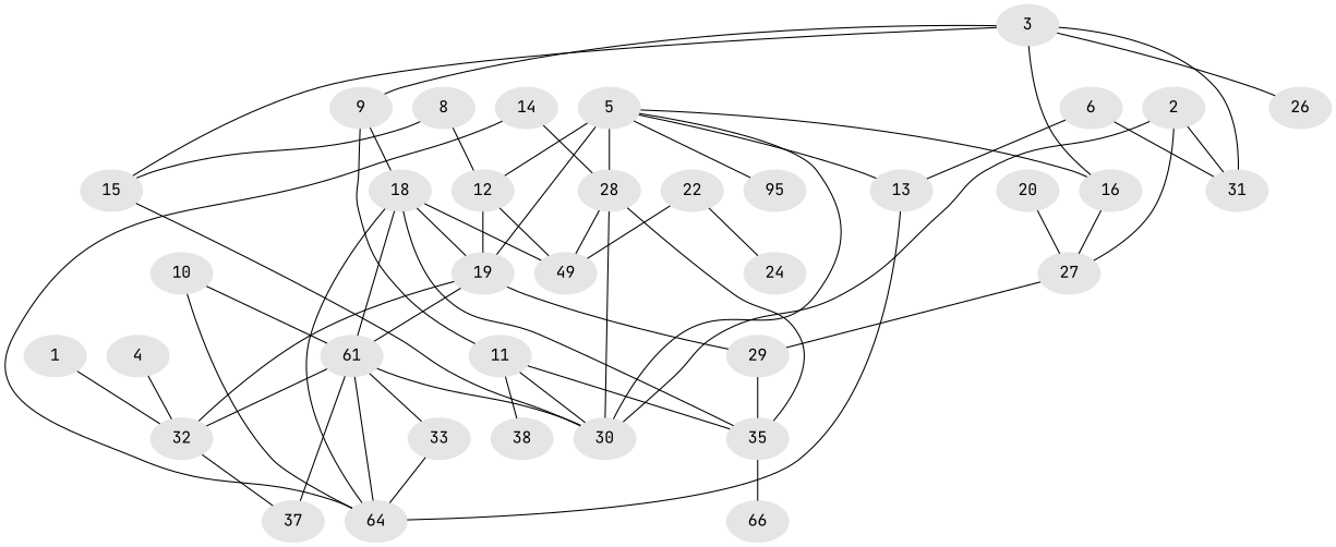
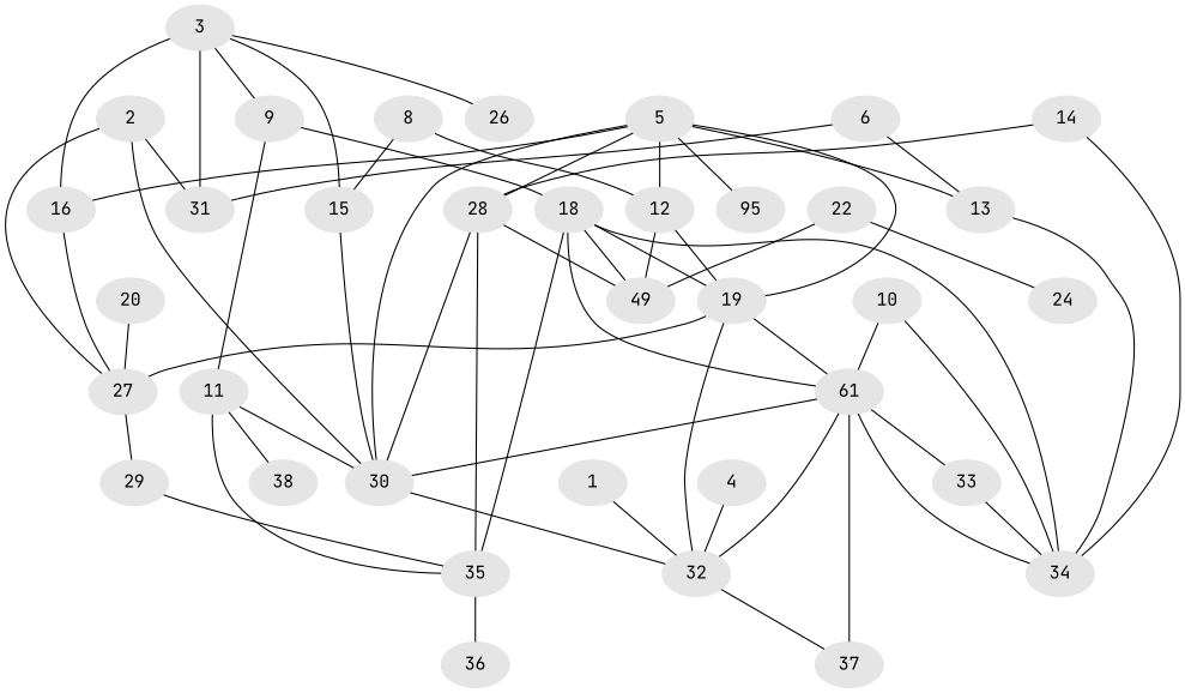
  graph {
    fontname="JetBrains Mono"
    node [color=gray90 fontname="JetBrains Mono" style=filled]
    edge [fontname="JetBrains Mono" weight=1.0]
    1
    32
    37
    2
    27
    30
    31
    29
    3
    9
    15
    16
    26
    11
    18
    4
    5
    12
    13
    19
    n21 [label=95]
    28
    n23 [label=49]
-   34 [label=64]
+   34
    n25 [label=61]
    35
    6
    8
    38
    10
    33
-   36 [label=66]
+   36
    14
    20
    22
    24
    1 -- 32
    32 -- 37
    2 -- 27
    2 -- 30
    2 -- 31
    27 -- 29
+   30 -- 32
    29 -- 35
    3 -- 31 [weight=2.0]
    3 -- 9
    3 -- 15
    3 -- 16 [weight=2.0]
    3 -- 26
    9 -- 11
    9 -- 18
    15 -- 30
    16 -- 27
    11 -- 30
    11 -- 35
    11 -- 38
    18 -- 19
    18 -- n23
    18 -- 34
    18 -- n25
    18 -- 35
    4 -- 32
    5 -- 30
    5 -- 16
    5 -- 12 [weight=4.0]
    5 -- 13
    5 -- 19
    5 -- n21
    5 -- 28
    12 -- 19
    12 -- n23 [weight=2.0]
    13 -- 34
    19 -- 32
-   19 -- 29
+   19 -- 27
    19 -- n25
    28 -- 30
    28 -- n23
    28 -- 35 [weight=2.0]
    n25 -- 32
    n25 -- 37 [weight=2.0]
    n25 -- 30
    n25 -- 34
    n25 -- 33
    35 -- 36
    6 -- 31
    6 -- 13
    8 -- 15
    8 -- 12
    10 -- 34
    10 -- n25
    33 -- 34
    14 -- 28
    14 -- 34
    20 -- 27
    22 -- n23
    22 -- 24
  }
